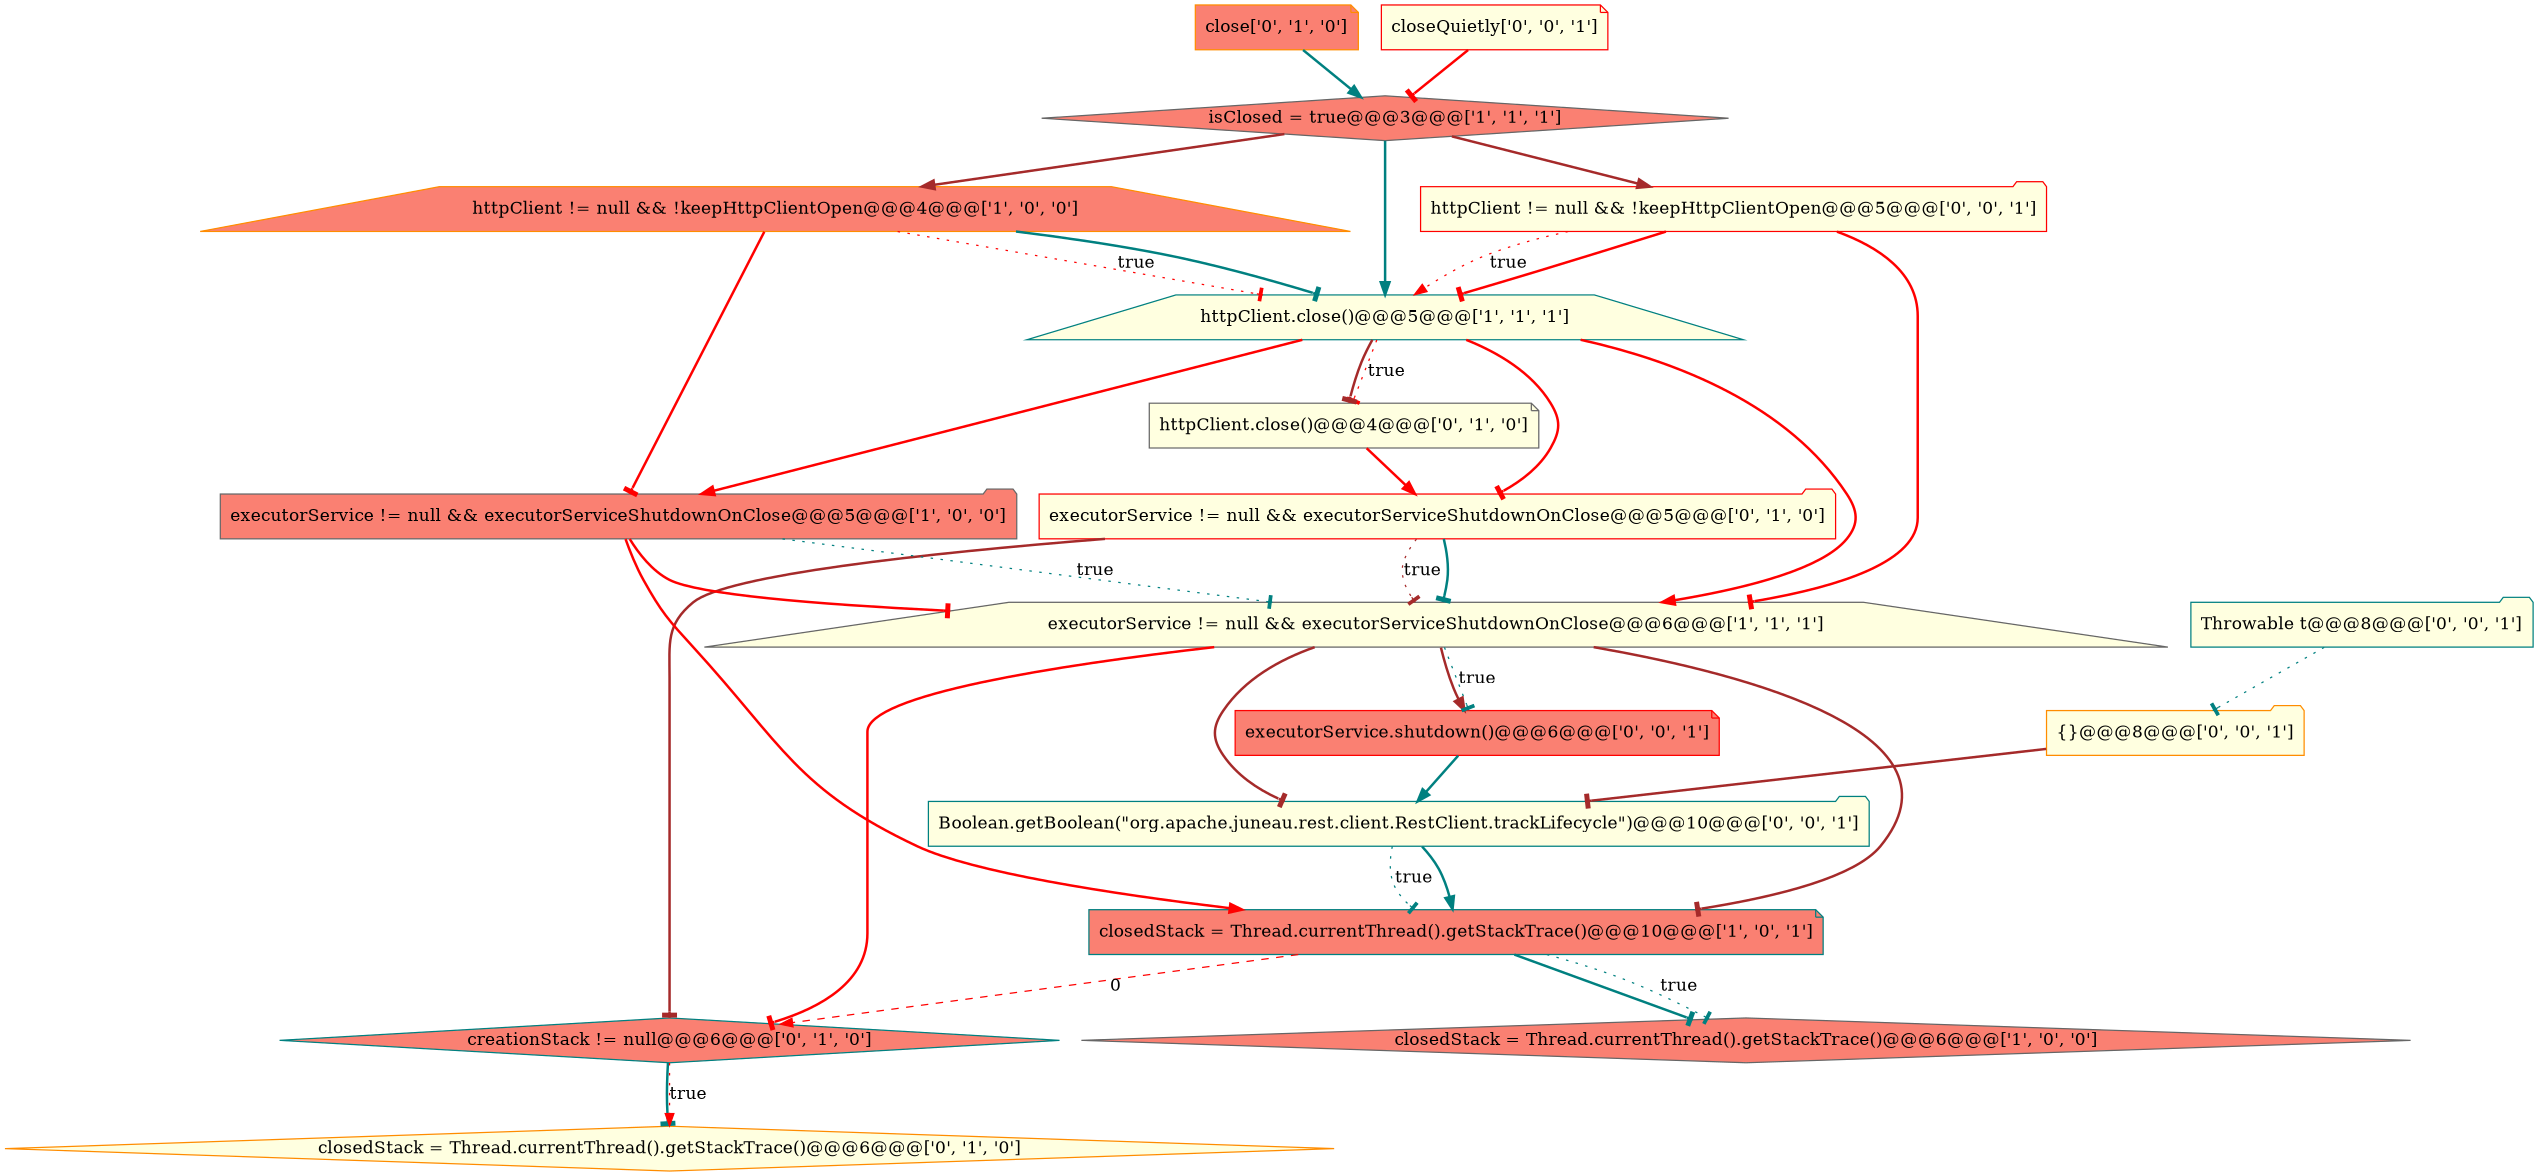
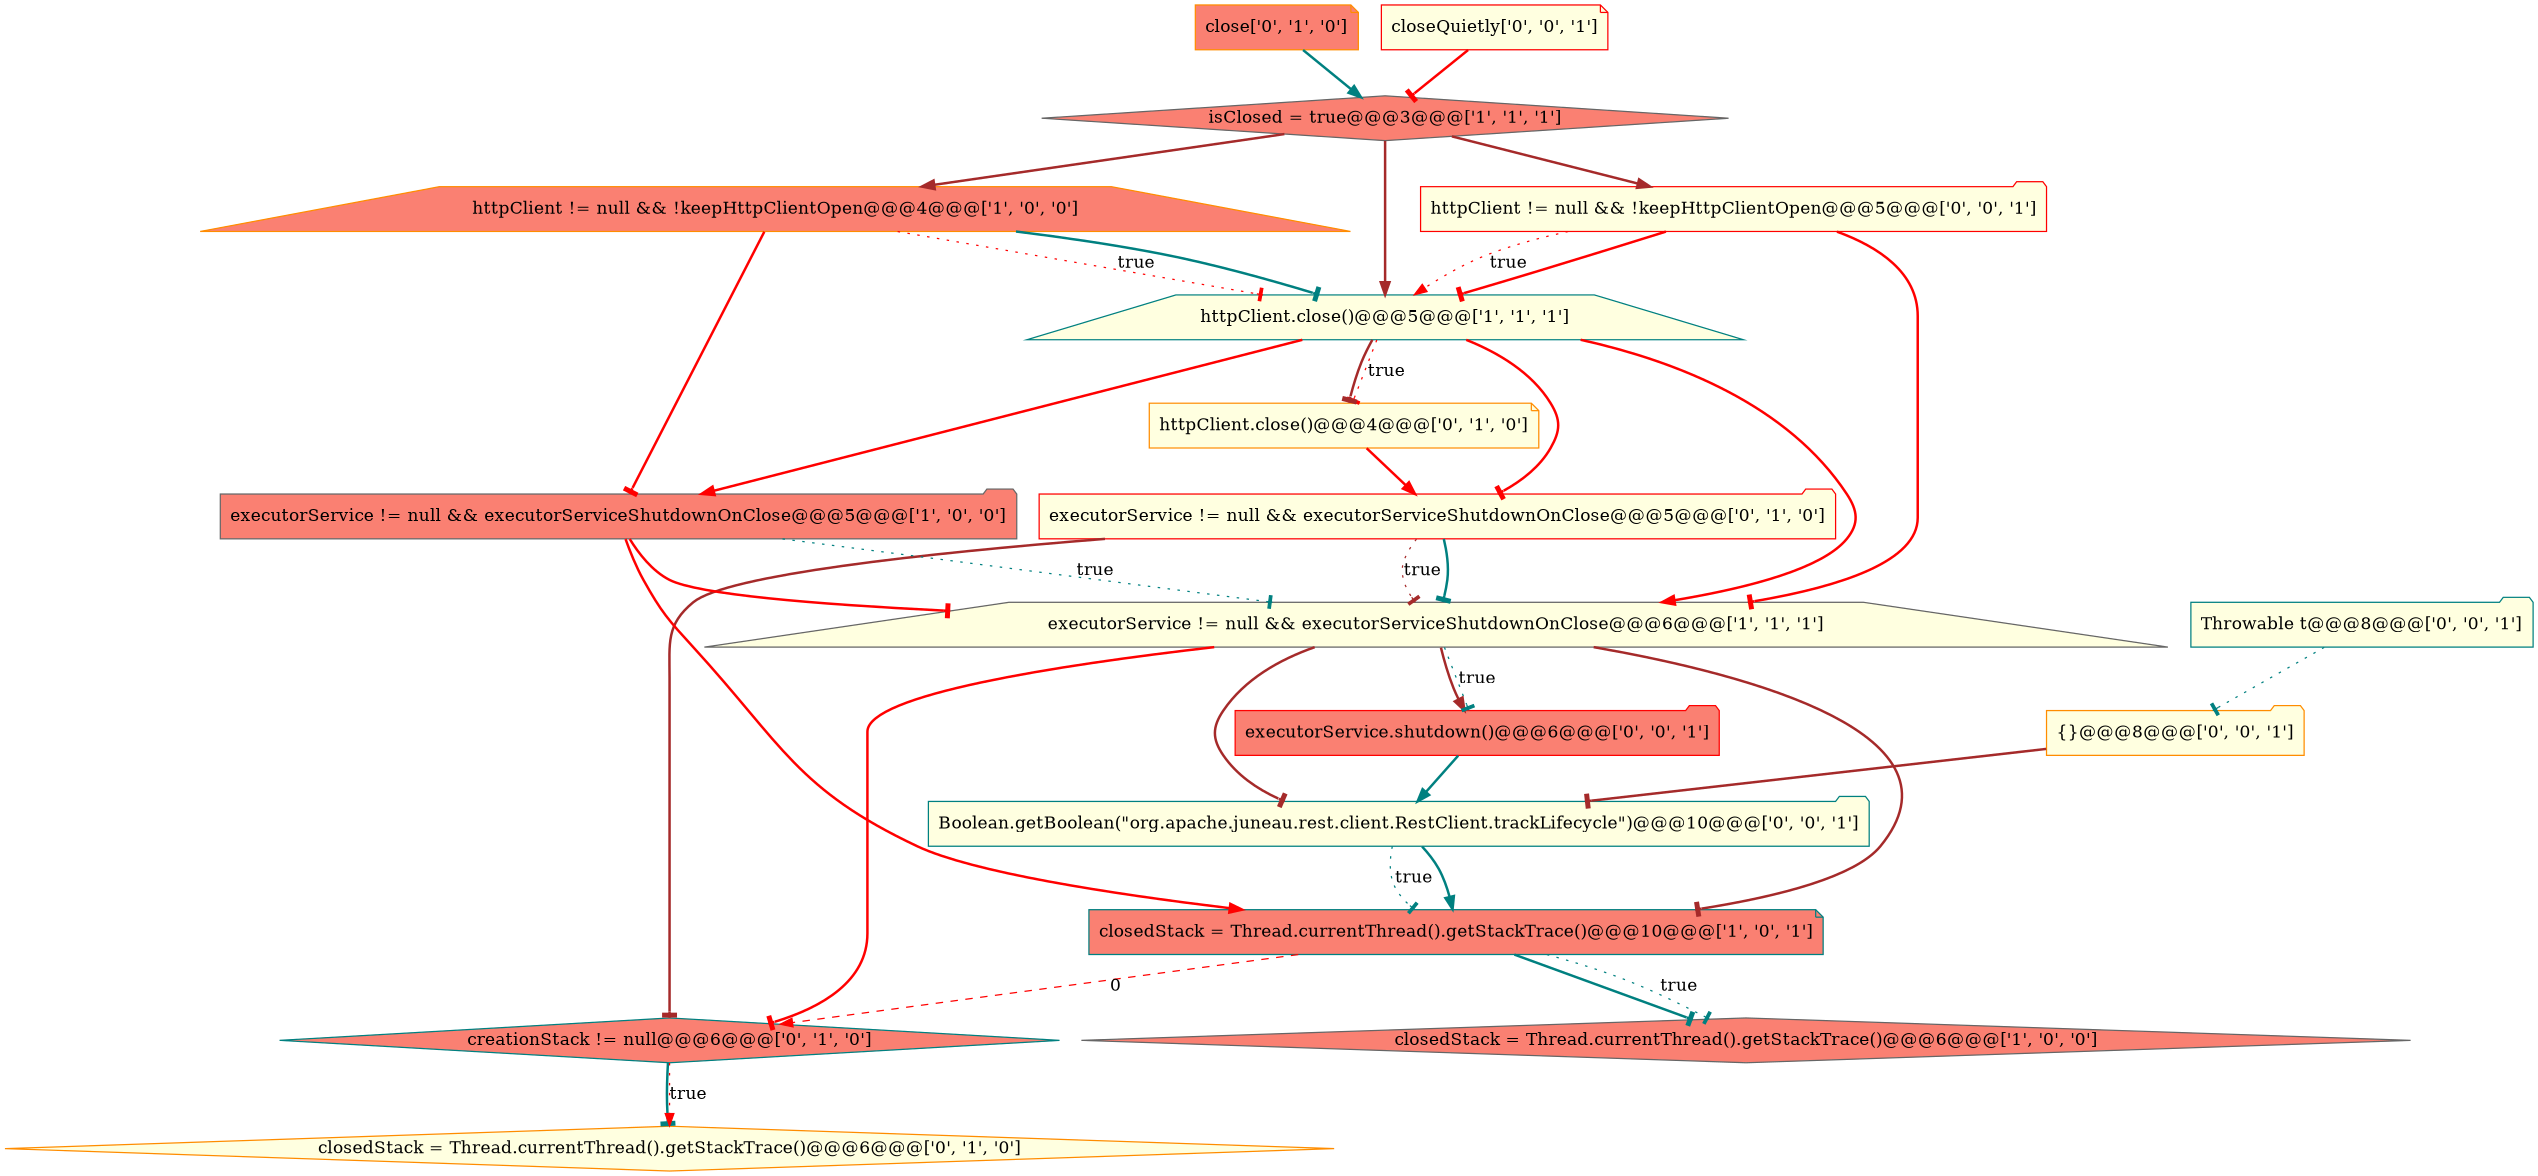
  digraph {
    node [color=teal fillcolor=lightyellow shape=folder style=filled]
    edge [arrowhead=tee color=red style=bold]
    n1 [label="Throwable t@@@8@@@['0', '0', '1']"]
    n2 [color=darkorange label="{}@@@8@@@['0', '0', '1']"]
    n3 [label="Boolean.getBoolean(\"org.apache.juneau.rest.client.RestClient.trackLifecycle\")@@@10@@@['0', '0', '1']"]
    n4 [color=red label="executorService != null && executorServiceShutdownOnClose@@@5@@@['0', '1', '0']"]
    n5 [fillcolor=salmon label="creationStack != null@@@6@@@['0', '1', '0']" shape=diamond]
    n6 [color=gray40 label="executorService != null && executorServiceShutdownOnClose@@@6@@@['1', '1', '1']" shape=trapezium]
    n7 [color=darkorange label="closedStack = Thread.currentThread().getStackTrace()@@@6@@@['0', '1', '0']" shape=diamond]
-   n8 [color=red fillcolor=salmon label="executorService.shutdown()@@@6@@@['0', '0', '1']" shape=note]
+   n8 [color=red fillcolor=salmon label="executorService.shutdown()@@@6@@@['0', '0', '1']"]
    n9 [fillcolor=salmon label="closedStack = Thread.currentThread().getStackTrace()@@@10@@@['1', '0', '1']" shape=note]
    n10 [color=gray40 fillcolor=salmon label="closedStack = Thread.currentThread().getStackTrace()@@@6@@@['1', '0', '0']" shape=diamond]
    n11 [label="httpClient.close()@@@5@@@['1', '1', '1']" shape=trapezium]
-   n12 [color=gray40 label="httpClient.close()@@@4@@@['0', '1', '0']" shape=note]
+   n12 [color=darkorange label="httpClient.close()@@@4@@@['0', '1', '0']" shape=note]
    n13 [color=gray40 fillcolor=salmon label="executorService != null && executorServiceShutdownOnClose@@@5@@@['1', '0', '0']"]
    n14 [color=darkorange fillcolor=salmon label="close['0', '1', '0']" shape=note]
    n15 [color=gray40 fillcolor=salmon label="isClosed = true@@@3@@@['1', '1', '1']" shape=diamond]
    n16 [color=red label="httpClient != null && !keepHttpClientOpen@@@5@@@['0', '0', '1']"]
    n17 [color=darkorange fillcolor=salmon label="httpClient != null && !keepHttpClientOpen@@@4@@@['1', '0', '0']" shape=trapezium]
    n18 [color=red label="closeQuietly['0', '0', '1']" shape=note]
    n1 -> n2 [color=teal style=dotted]
    n2 -> n3 [color=brown]
    n3 -> n9 [arrowhead=normal color=teal]
    n3 -> n9 [color=teal label=true style=dotted]
    n4 -> n5 [color=brown]
    n4 -> n6 [color=teal]
    n4 -> n6 [color=brown label=true style=dotted]
    n5 -> n7 [color=teal]
    n5 -> n7 [arrowhead=normal label=true style=dotted]
    n6 -> n3 [color=brown]
    n6 -> n5
    n6 -> n8 [arrowhead=normal color=brown]
    n6 -> n8 [color=teal label=true style=dotted]
    n6 -> n9 [color=brown]
    n8 -> n3 [arrowhead=normal color=teal]
    n9 -> n5 [arrowhead=normal label=0 style=dashed]
    n9 -> n10 [color=teal]
    n9 -> n10 [color=teal label=true style=dotted]
    n11 -> n4
    n11 -> n6 [arrowhead=normal]
    n11 -> n12 [label=true style=dotted]
    n11 -> n12 [color=brown]
    n11 -> n13 [arrowhead=normal]
    n12 -> n4 [arrowhead=normal]
    n13 -> n6
    n13 -> n6 [color=teal label=true style=dotted]
    n13 -> n9 [arrowhead=normal]
    n14 -> n15 [arrowhead=normal color=teal]
-   n15 -> n11 [arrowhead=normal color=teal]
+   n15 -> n11 [arrowhead=normal color=brown]
    n15 -> n16 [arrowhead=normal color=brown]
    n15 -> n17 [arrowhead=normal color=brown]
    n16 -> n6
    n16 -> n11
    n16 -> n11 [arrowhead=normal label=true style=dotted]
    n17 -> n11 [label=true style=dotted]
    n17 -> n11 [color=teal]
    n17 -> n13
    n18 -> n15
  }
